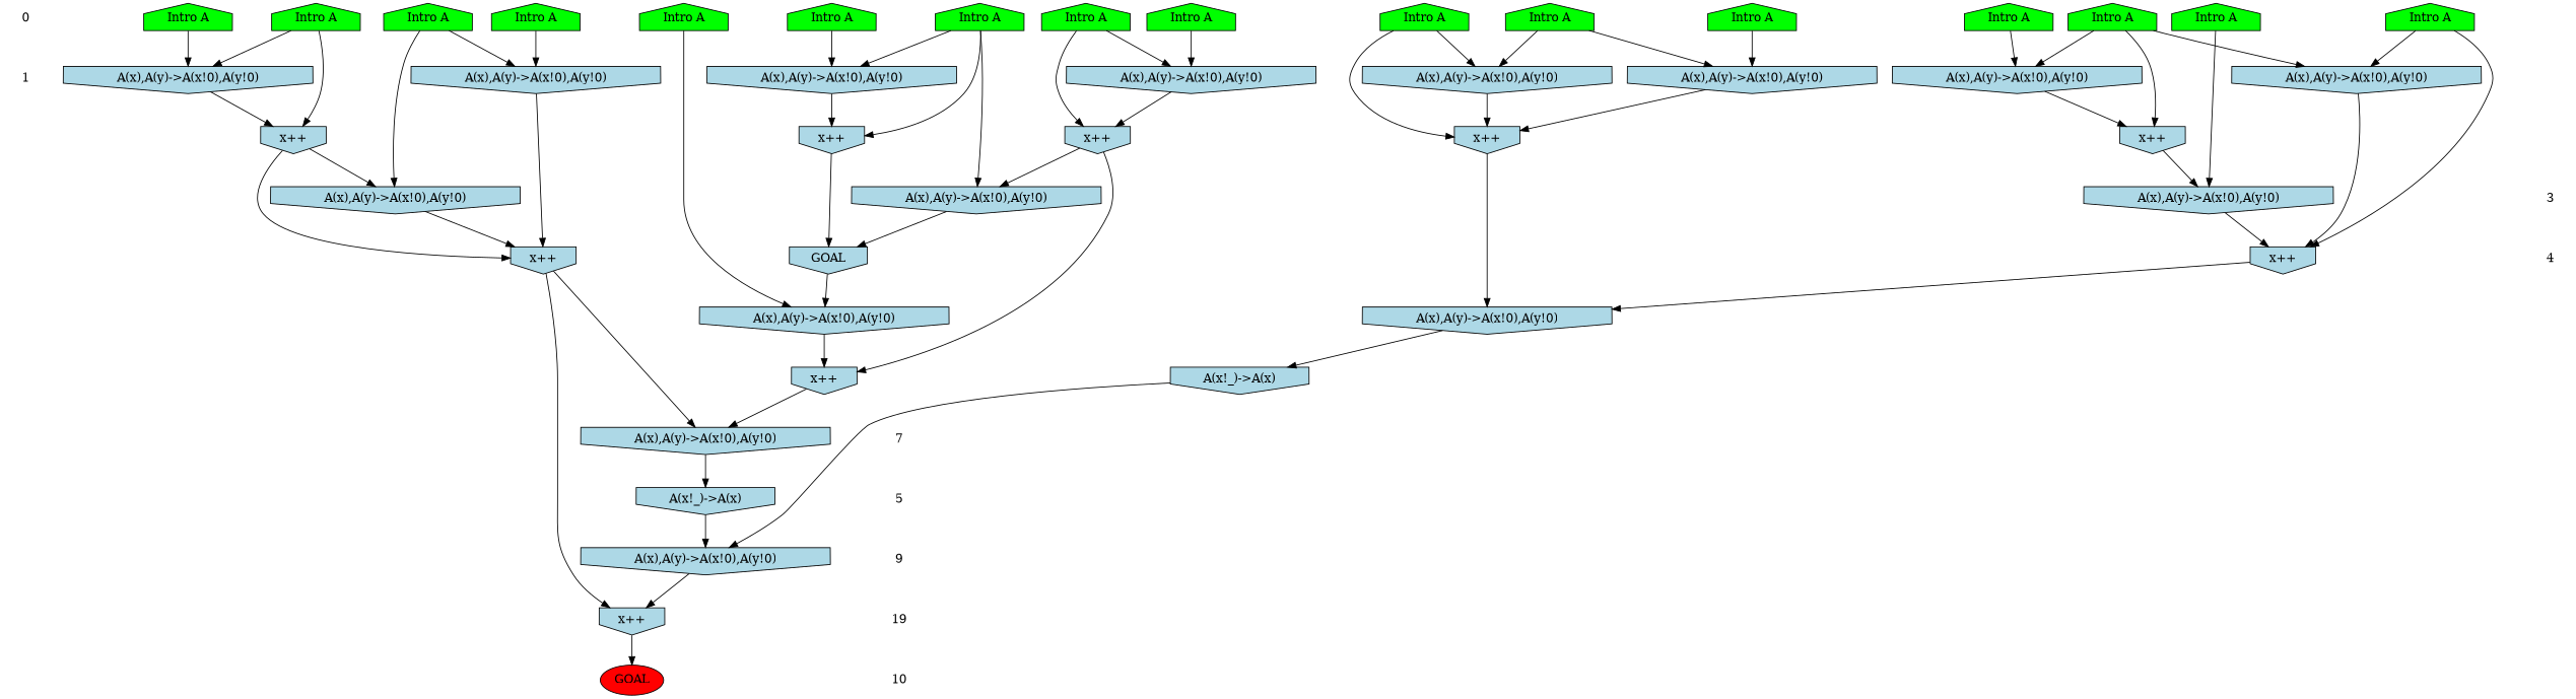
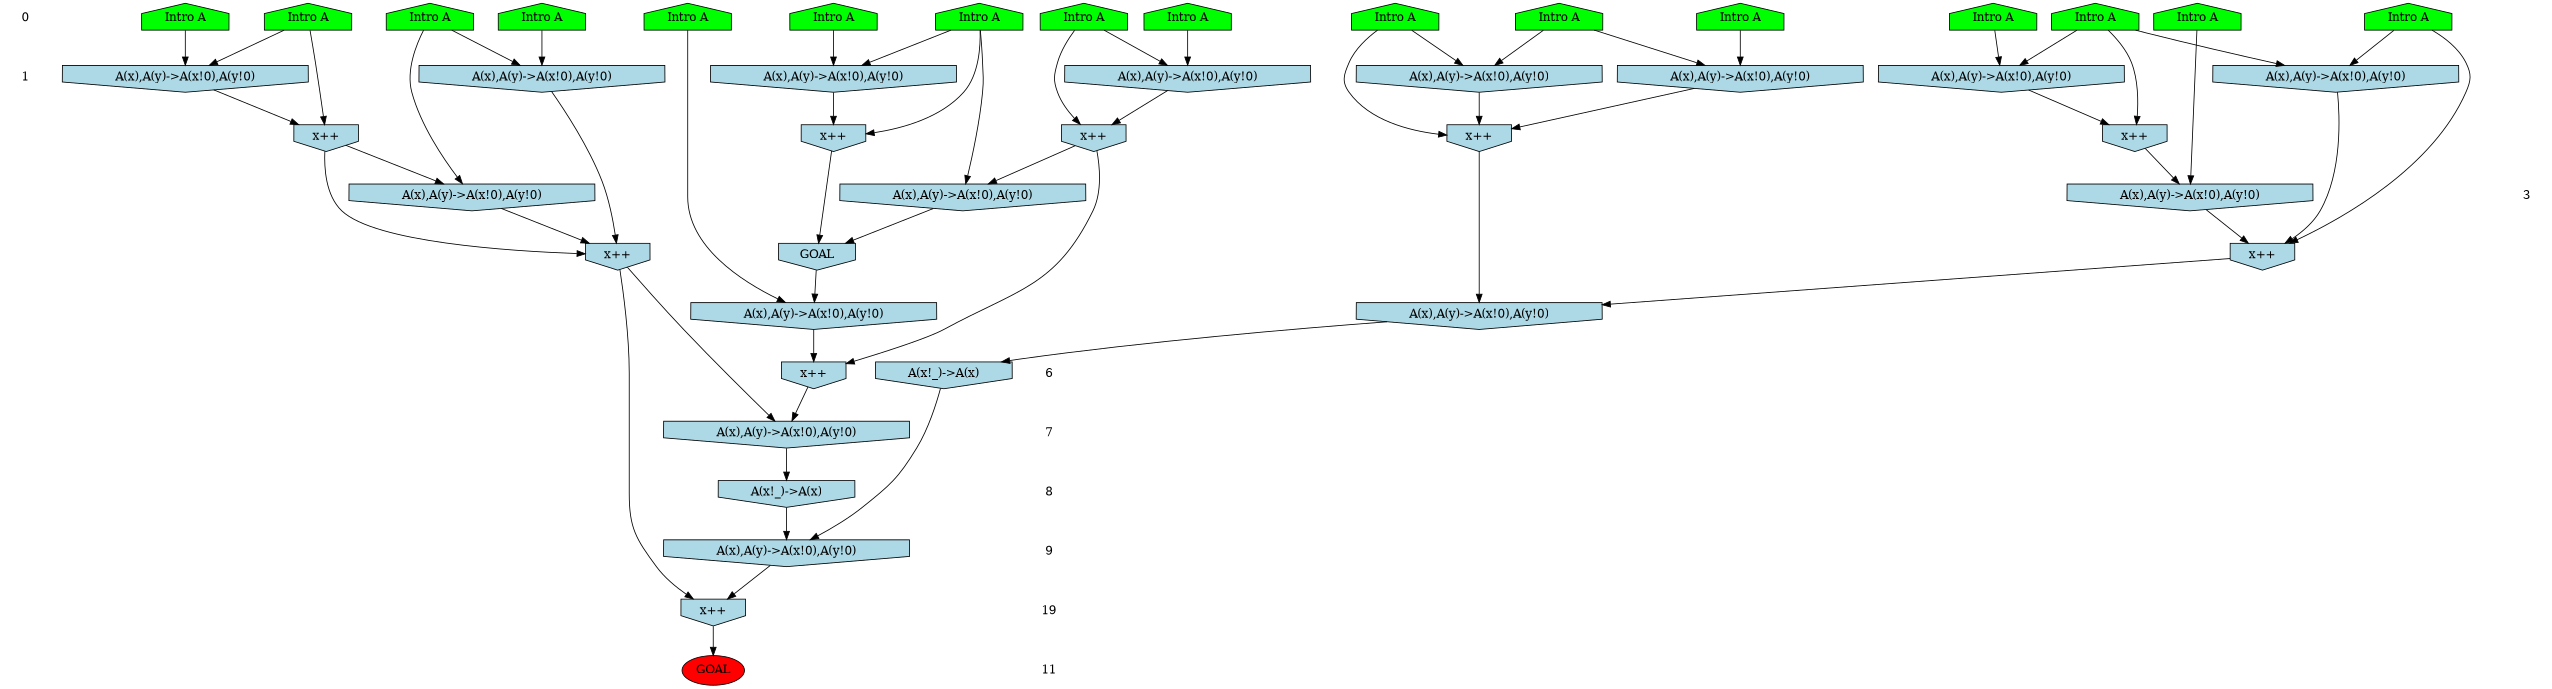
  digraph {
    ranksep=.5
    node [shape=invhouse fillcolor=lightblue style=filled]
    0 [shape=plaintext fillcolor="" style=""]
    n2 [fillcolor=green label="Intro A" shape=house]
    n3 [fillcolor=green label="Intro A" shape=house]
    n4 [fillcolor=green label="Intro A" shape=house]
    n5 [fillcolor=green label="Intro A" shape=house]
    n6 [fillcolor=green label="Intro A" shape=house]
    n7 [fillcolor=green label="Intro A" shape=house]
    n8 [fillcolor=green label="Intro A" shape=house]
    n9 [fillcolor=green label="Intro A" shape=house]
    n10 [fillcolor=green label="Intro A" shape=house]
    n11 [fillcolor=green label="Intro A" shape=house]
    n12 [fillcolor=green label="Intro A" shape=house]
    n13 [fillcolor=green label="Intro A" shape=house]
    n14 [fillcolor=green label="Intro A" shape=house]
    n15 [fillcolor=green label="Intro A" shape=house]
    n16 [fillcolor=green label="Intro A" shape=house]
    n17 [fillcolor=green label="Intro A" shape=house]
    1 [shape=plaintext fillcolor="" style=""]
    n19 [label="A(x),A(y)->A(x!0),A(y!0)"]
    n20 [label="A(x),A(y)->A(x!0),A(y!0)"]
    n21 [label="A(x),A(y)->A(x!0),A(y!0)"]
    n22 [label="A(x),A(y)->A(x!0),A(y!0)"]
    n23 [label="A(x),A(y)->A(x!0),A(y!0)"]
    n24 [label="A(x),A(y)->A(x!0),A(y!0)"]
    n25 [label="A(x),A(y)->A(x!0),A(y!0)"]
    n26 [label="A(x),A(y)->A(x!0),A(y!0)"]
    n27 [label="x++"]
    n28 [label="x++"]
    n29 [label="x++"]
    n30 [label="x++"]
    n31 [label="x++"]
    3 [shape=plaintext fillcolor="" style=""]
    n33 [label="A(x),A(y)->A(x!0),A(y!0)"]
    n34 [label="A(x),A(y)->A(x!0),A(y!0)"]
    n35 [label="A(x),A(y)->A(x!0),A(y!0)"]
-   4 [shape=plaintext fillcolor="" style=""]
    n37 [label="x++"]
    n38 [label="x++"]
    n39 [label=GOAL]
    n40 [label="A(x),A(y)->A(x!0),A(y!0)"]
    n41 [label="A(x),A(y)->A(x!0),A(y!0)"]
+   6 [shape=plaintext fillcolor="" style=""]
    n43 [label="x++"]
    n44 [label="A(x!_)->A(x)"]
    7 [shape=plaintext fillcolor="" style=""]
    n46 [label="A(x),A(y)->A(x!0),A(y!0)"]
-   8 [shape=plaintext label=5 fillcolor="" style=""]
+   8 [shape=plaintext fillcolor="" style=""]
    n48 [label="A(x!_)->A(x)"]
    9 [shape=plaintext fillcolor="" style=""]
    n50 [label="A(x),A(y)->A(x!0),A(y!0)"]
    n51 [label=19 shape=plaintext fillcolor="" style=""]
    n52 [label="x++"]
-   11 [shape=plaintext label=10 fillcolor="" style=""]
+   11 [shape=plaintext fillcolor="" style=""]
    n54 [fillcolor=red label=GOAL shape=""]
    subgraph sub_1 {
      rank=same
      0
      n2
      n3
      n4
      n5
      n6
      n7
      n8
      n9
      n10
      n11
      n12
      n13
      n14
      n15
      n16
      n17
    }
    subgraph sub_2 {
      rank=same
      1
      n19
      n20
      n21
      n22
      n23
      n24
      n25
      n26
    }
    subgraph sub_3 {
      rank=same
      n27
      n28
      n29
      n30
      n31
    }
    subgraph sub_4 {
      rank=same
      3
      n33
      n34
      n35
    }
    subgraph sub_5 {
      rank=same
-     4
      n37
      n38
      n39
    }
    subgraph sub_6 {
      rank=same
      n40
      n41
    }
    subgraph sub_7 {
      rank=same
+     6
      n43
      n44
    }
    subgraph sub_8 {
      rank=same
      7
      n46
    }
    subgraph sub_9 {
      rank=same
      8
      n48
    }
    subgraph sub_10 {
      rank=same
      9
      n50
    }
    subgraph sub_11 {
      rank=same
      n51
      n52
    }
    subgraph sub_12 {
      rank=same
      11
      n54
    }
    0 -> 1 [style=invis]
    n2 -> n22
    n3 -> n24
    n3 -> n29
    n4 -> n19
    n5 -> n19
    n5 -> n27
    n6 -> n41
    n7 -> n21
    n7 -> n37
    n8 -> n33
    n9 -> n21
    n9 -> n23
    n9 -> n28
    n10 -> n20
    n10 -> n31
    n10 -> n35
    n11 -> n20
    n12 -> n25
    n13 -> n26
    n14 -> n22
    n14 -> n30
    n15 -> n24
    n15 -> n25
    n16 -> n26
    n16 -> n34
    n17 -> n23
    n19 -> n27
    n20 -> n31
    n21 -> n37
    n22 -> n30
    n23 -> n28
    n24 -> n29
    n25 -> n29
    n26 -> n38
    n27 -> n34
    n27 -> n38
    n28 -> n33
    n29 -> n40
    n30 -> n35
    n30 -> n43
    n31 -> n39
-   3 -> 4 [style=invis]
    n33 -> n37
    n34 -> n38
    n35 -> n39
    n37 -> n40
    n38 -> n46
    n38 -> n52
    n39 -> n41
    n40 -> n44
    n41 -> n43
+   6 -> 7 [style=invis]
    n43 -> n46
    n44 -> n50
    7 -> 8 [style=invis]
    n46 -> n48
    8 -> 9 [style=invis]
    n48 -> n50
    9 -> n51 [style=invis]
    n50 -> n52
    n51 -> 11 [style=invis]
    n52 -> n54
  }
